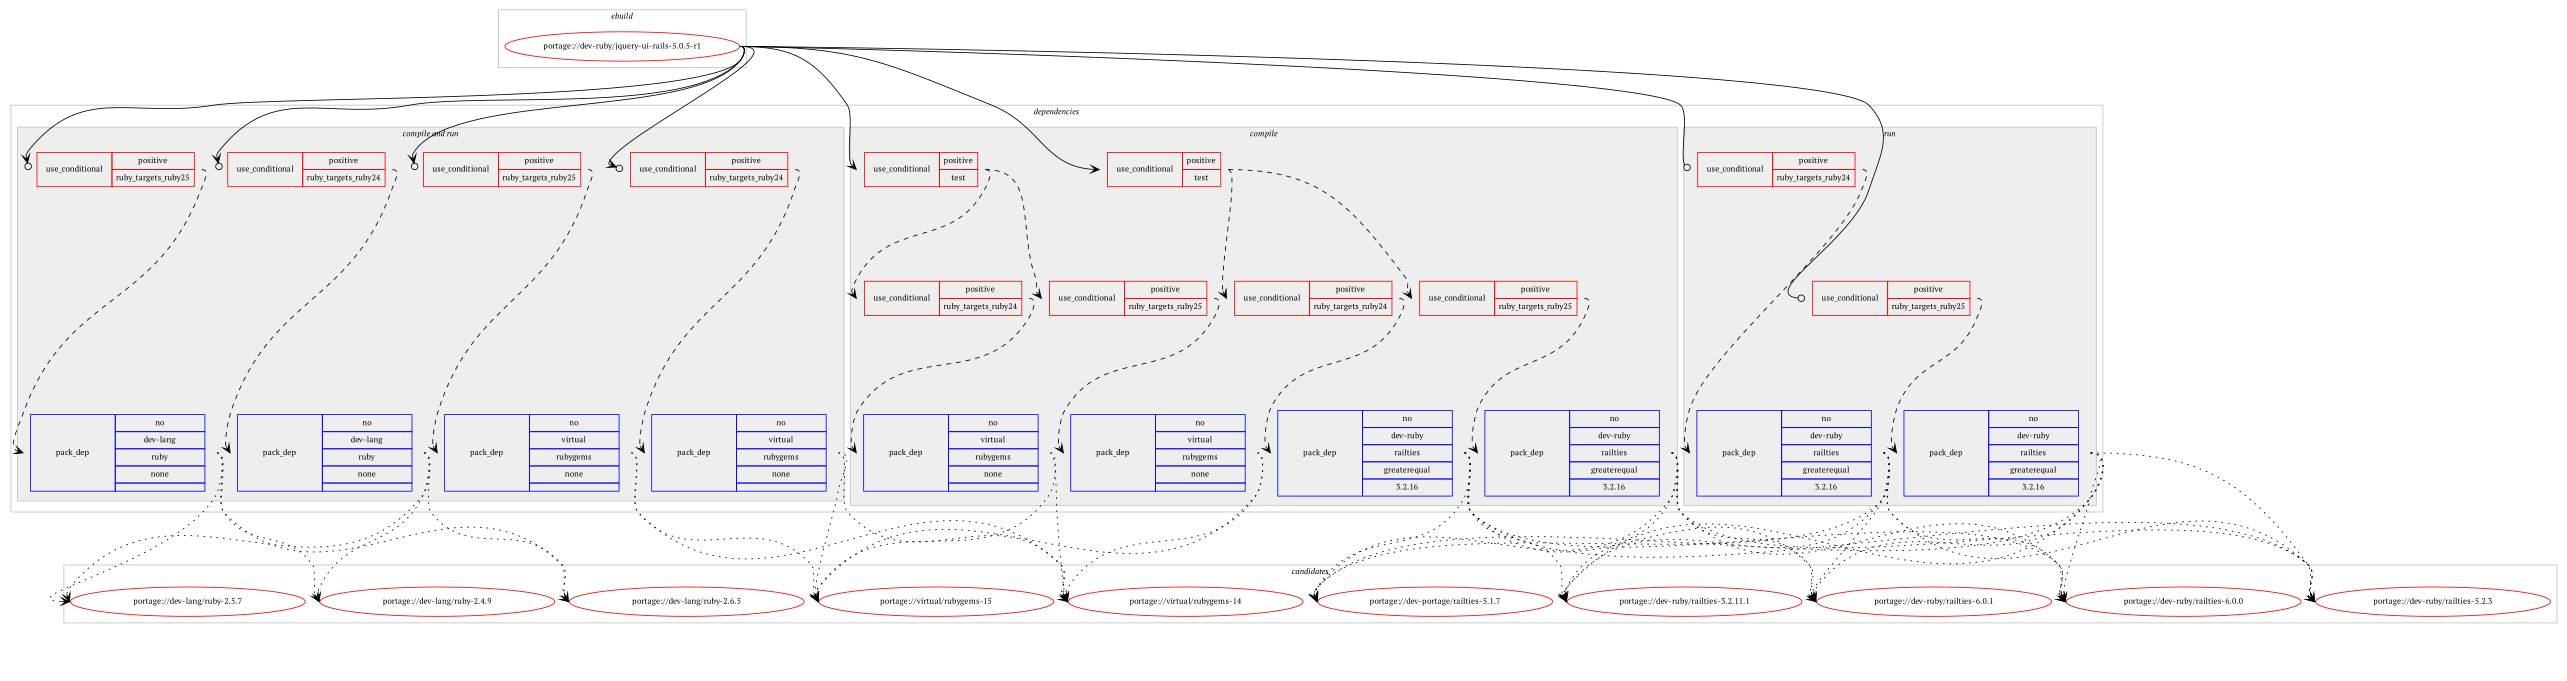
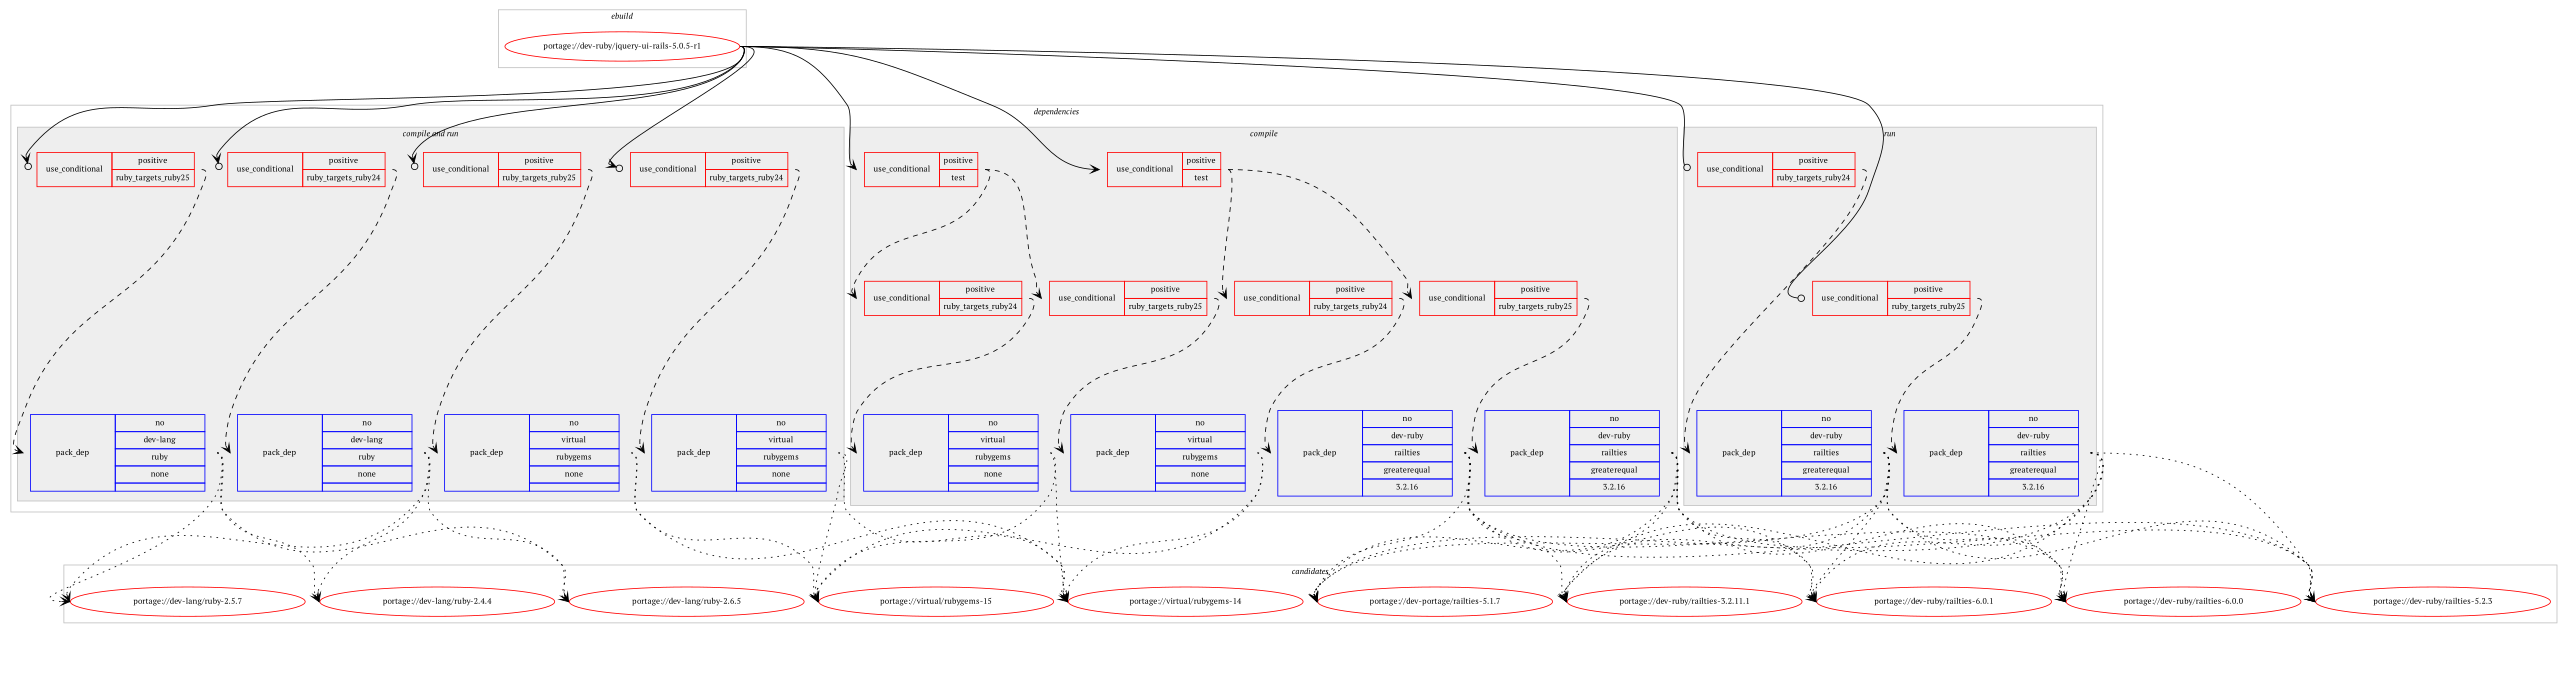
  digraph {
    compound=true
    concentrate=true
    fontname="PT Serif"
    fontsize=10
    newrank=true
    rankdir=TB
    ranksep=1.5
    node [color=red fontname="PT Serif" fontsize=10 shape=none]
    edge [arrowhead=vee fontname="PT Serif" headport=w style=dotted tailport=e weight=100]
    n1 [label="portage://dev-ruby/jquery-ui-rails-5.0.5-r1" width=4 shape=""]
    n2 [color=blue label=<<TABLE BORDER="0" CELLBORDER="1" CELLSPACING="0" CELLPADDING="4" WIDTH="220"><TR><TD ROWSPAN="6" CELLPADDING="30">pack_dep</TD></TR><TR><TD WIDTH="110">no</TD></TR><TR><TD>dev-ruby</TD></TR><TR><TD>railties</TD></TR><TR><TD>greaterequal</TD></TR><TR><TD>3.2.16</TD></TR></TABLE>>]
    n3 [label=<<TABLE BORDER="0" CELLBORDER="1" CELLSPACING="0" CELLPADDING="4"><TR><TD ROWSPAN="3" CELLPADDING="10">use_conditional</TD></TR><TR><TD>positive</TD></TR><TR><TD>ruby_targets_ruby24</TD></TR></TABLE>>]
    n4 [color=blue label=<<TABLE BORDER="0" CELLBORDER="1" CELLSPACING="0" CELLPADDING="4" WIDTH="220"><TR><TD ROWSPAN="6" CELLPADDING="30">pack_dep</TD></TR><TR><TD WIDTH="110">no</TD></TR><TR><TD>dev-ruby</TD></TR><TR><TD>railties</TD></TR><TR><TD>greaterequal</TD></TR><TR><TD>3.2.16</TD></TR></TABLE>>]
    n5 [label=<<TABLE BORDER="0" CELLBORDER="1" CELLSPACING="0" CELLPADDING="4"><TR><TD ROWSPAN="3" CELLPADDING="10">use_conditional</TD></TR><TR><TD>positive</TD></TR><TR><TD>ruby_targets_ruby25</TD></TR></TABLE>>]
    n6 [label=<<TABLE BORDER="0" CELLBORDER="1" CELLSPACING="0" CELLPADDING="4"><TR><TD ROWSPAN="3" CELLPADDING="10">use_conditional</TD></TR><TR><TD>positive</TD></TR><TR><TD>test</TD></TR></TABLE>>]
    n7 [color=blue label=<<TABLE BORDER="0" CELLBORDER="1" CELLSPACING="0" CELLPADDING="4" WIDTH="220"><TR><TD ROWSPAN="6" CELLPADDING="30">pack_dep</TD></TR><TR><TD WIDTH="110">no</TD></TR><TR><TD>virtual</TD></TR><TR><TD>rubygems</TD></TR><TR><TD>none</TD></TR><TR><TD></TD></TR></TABLE>>]
    n8 [label=<<TABLE BORDER="0" CELLBORDER="1" CELLSPACING="0" CELLPADDING="4"><TR><TD ROWSPAN="3" CELLPADDING="10">use_conditional</TD></TR><TR><TD>positive</TD></TR><TR><TD>ruby_targets_ruby24</TD></TR></TABLE>>]
    n9 [color=blue label=<<TABLE BORDER="0" CELLBORDER="1" CELLSPACING="0" CELLPADDING="4" WIDTH="220"><TR><TD ROWSPAN="6" CELLPADDING="30">pack_dep</TD></TR><TR><TD WIDTH="110">no</TD></TR><TR><TD>virtual</TD></TR><TR><TD>rubygems</TD></TR><TR><TD>none</TD></TR><TR><TD></TD></TR></TABLE>>]
    n10 [label=<<TABLE BORDER="0" CELLBORDER="1" CELLSPACING="0" CELLPADDING="4"><TR><TD ROWSPAN="3" CELLPADDING="10">use_conditional</TD></TR><TR><TD>positive</TD></TR><TR><TD>ruby_targets_ruby25</TD></TR></TABLE>>]
    n11 [label=<<TABLE BORDER="0" CELLBORDER="1" CELLSPACING="0" CELLPADDING="4"><TR><TD ROWSPAN="3" CELLPADDING="10">use_conditional</TD></TR><TR><TD>positive</TD></TR><TR><TD>test</TD></TR></TABLE>>]
    n12 [color=blue label=<<TABLE BORDER="0" CELLBORDER="1" CELLSPACING="0" CELLPADDING="4" WIDTH="220"><TR><TD ROWSPAN="6" CELLPADDING="30">pack_dep</TD></TR><TR><TD WIDTH="110">no</TD></TR><TR><TD>dev-lang</TD></TR><TR><TD>ruby</TD></TR><TR><TD>none</TD></TR><TR><TD></TD></TR></TABLE>>]
    n13 [label=<<TABLE BORDER="0" CELLBORDER="1" CELLSPACING="0" CELLPADDING="4"><TR><TD ROWSPAN="3" CELLPADDING="10">use_conditional</TD></TR><TR><TD>positive</TD></TR><TR><TD>ruby_targets_ruby24</TD></TR></TABLE>>]
    n14 [color=blue label=<<TABLE BORDER="0" CELLBORDER="1" CELLSPACING="0" CELLPADDING="4" WIDTH="220"><TR><TD ROWSPAN="6" CELLPADDING="30">pack_dep</TD></TR><TR><TD WIDTH="110">no</TD></TR><TR><TD>virtual</TD></TR><TR><TD>rubygems</TD></TR><TR><TD>none</TD></TR><TR><TD></TD></TR></TABLE>>]
    n15 [label=<<TABLE BORDER="0" CELLBORDER="1" CELLSPACING="0" CELLPADDING="4"><TR><TD ROWSPAN="3" CELLPADDING="10">use_conditional</TD></TR><TR><TD>positive</TD></TR><TR><TD>ruby_targets_ruby24</TD></TR></TABLE>>]
    n16 [color=blue label=<<TABLE BORDER="0" CELLBORDER="1" CELLSPACING="0" CELLPADDING="4" WIDTH="220"><TR><TD ROWSPAN="6" CELLPADDING="30">pack_dep</TD></TR><TR><TD WIDTH="110">no</TD></TR><TR><TD>dev-lang</TD></TR><TR><TD>ruby</TD></TR><TR><TD>none</TD></TR><TR><TD></TD></TR></TABLE>>]
    n17 [label=<<TABLE BORDER="0" CELLBORDER="1" CELLSPACING="0" CELLPADDING="4"><TR><TD ROWSPAN="3" CELLPADDING="10">use_conditional</TD></TR><TR><TD>positive</TD></TR><TR><TD>ruby_targets_ruby25</TD></TR></TABLE>>]
    n18 [color=blue label=<<TABLE BORDER="0" CELLBORDER="1" CELLSPACING="0" CELLPADDING="4" WIDTH="220"><TR><TD ROWSPAN="6" CELLPADDING="30">pack_dep</TD></TR><TR><TD WIDTH="110">no</TD></TR><TR><TD>virtual</TD></TR><TR><TD>rubygems</TD></TR><TR><TD>none</TD></TR><TR><TD></TD></TR></TABLE>>]
    n19 [label=<<TABLE BORDER="0" CELLBORDER="1" CELLSPACING="0" CELLPADDING="4"><TR><TD ROWSPAN="3" CELLPADDING="10">use_conditional</TD></TR><TR><TD>positive</TD></TR><TR><TD>ruby_targets_ruby25</TD></TR></TABLE>>]
    n20 [color=blue label=<<TABLE BORDER="0" CELLBORDER="1" CELLSPACING="0" CELLPADDING="4" WIDTH="220"><TR><TD ROWSPAN="6" CELLPADDING="30">pack_dep</TD></TR><TR><TD WIDTH="110">no</TD></TR><TR><TD>dev-ruby</TD></TR><TR><TD>railties</TD></TR><TR><TD>greaterequal</TD></TR><TR><TD>3.2.16</TD></TR></TABLE>>]
    n21 [label=<<TABLE BORDER="0" CELLBORDER="1" CELLSPACING="0" CELLPADDING="4"><TR><TD ROWSPAN="3" CELLPADDING="10">use_conditional</TD></TR><TR><TD>positive</TD></TR><TR><TD>ruby_targets_ruby24</TD></TR></TABLE>>]
    n22 [color=blue label=<<TABLE BORDER="0" CELLBORDER="1" CELLSPACING="0" CELLPADDING="4" WIDTH="220"><TR><TD ROWSPAN="6" CELLPADDING="30">pack_dep</TD></TR><TR><TD WIDTH="110">no</TD></TR><TR><TD>dev-ruby</TD></TR><TR><TD>railties</TD></TR><TR><TD>greaterequal</TD></TR><TR><TD>3.2.16</TD></TR></TABLE>>]
    n23 [label=<<TABLE BORDER="0" CELLBORDER="1" CELLSPACING="0" CELLPADDING="4"><TR><TD ROWSPAN="3" CELLPADDING="10">use_conditional</TD></TR><TR><TD>positive</TD></TR><TR><TD>ruby_targets_ruby25</TD></TR></TABLE>>]
    n24 [label="portage://dev-ruby/railties-3.2.11.1" width=4 shape=""]
    n25 [label="portage://dev-portage/railties-5.1.7" width=4 shape=""]
    n26 [label="portage://dev-ruby/railties-5.2.3" width=4 shape=""]
    n27 [label="portage://dev-ruby/railties-6.0.0" width=4 shape=""]
    n28 [label="portage://dev-ruby/railties-6.0.1" width=4 shape=""]
    n29 [label="portage://virtual/rubygems-14" width=4 shape=""]
    n30 [label="portage://virtual/rubygems-15" width=4 shape=""]
-   n31 [label="portage://dev-lang/ruby-2.4.9" width=4 shape=""]
+   n31 [label="portage://dev-lang/ruby-2.4.4" width=4 shape=""]
    n32 [label="portage://dev-lang/ruby-2.5.7" width=4 shape=""]
    n33 [label="portage://dev-lang/ruby-2.6.5" width=4 shape=""]
    subgraph cluster_1 {
      color=gray
      label=<<i>ebuild</i>>
      rank=same
      n1
    }
    subgraph cluster_2 {
      color=gray
      label=<<i>dependencies</i>>
      subgraph cluster_3 {
        color=gray
        fillcolor="#eeeeee"
        label=<<i>compile</i>>
        style=filled
        subgraph sub_4 {
          color=gray
          fillcolor="#eeeeee"
          label=<<i>compile</i>>
          style=filled
          n6
          subgraph sub_5 {
            color=gray
            fillcolor="#eeeeee"
            label=<<i>compile</i>>
            style=filled
            n3
            subgraph sub_6 {
              color=gray
              fillcolor="#eeeeee"
              label=<<i>compile</i>>
              style=filled
              n2
            }
          }
          subgraph sub_7 {
            color=gray
            fillcolor="#eeeeee"
            label=<<i>compile</i>>
            style=filled
            n5
            subgraph sub_8 {
              color=gray
              fillcolor="#eeeeee"
              label=<<i>compile</i>>
              style=filled
              n4
            }
          }
        }
        subgraph sub_9 {
          color=gray
          fillcolor="#eeeeee"
          label=<<i>compile</i>>
          style=filled
          n11
          subgraph sub_10 {
            color=gray
            fillcolor="#eeeeee"
            label=<<i>compile</i>>
            style=filled
            n8
            subgraph sub_11 {
              color=gray
              fillcolor="#eeeeee"
              label=<<i>compile</i>>
              style=filled
              n7
            }
          }
          subgraph sub_12 {
            color=gray
            fillcolor="#eeeeee"
            label=<<i>compile</i>>
            style=filled
            n10
            subgraph sub_13 {
              color=gray
              fillcolor="#eeeeee"
              label=<<i>compile</i>>
              style=filled
              n9
            }
          }
        }
      }
      subgraph cluster_14 {
        color=gray
        fillcolor="#eeeeee"
        label=<<i>compile and run</i>>
        style=filled
        subgraph sub_15 {
          color=gray
          fillcolor="#eeeeee"
          label=<<i>compile and run</i>>
          style=filled
          n13
          subgraph sub_16 {
            color=gray
            fillcolor="#eeeeee"
            label=<<i>compile and run</i>>
            style=filled
            n12
          }
        }
        subgraph sub_17 {
          color=gray
          fillcolor="#eeeeee"
          label=<<i>compile and run</i>>
          style=filled
          n15
          subgraph sub_18 {
            color=gray
            fillcolor="#eeeeee"
            label=<<i>compile and run</i>>
            style=filled
            n14
          }
        }
        subgraph sub_19 {
          color=gray
          fillcolor="#eeeeee"
          label=<<i>compile and run</i>>
          style=filled
          n17
          subgraph sub_20 {
            color=gray
            fillcolor="#eeeeee"
            label=<<i>compile and run</i>>
            style=filled
            n16
          }
        }
        subgraph sub_21 {
          color=gray
          fillcolor="#eeeeee"
          label=<<i>compile and run</i>>
          style=filled
          n19
          subgraph sub_22 {
            color=gray
            fillcolor="#eeeeee"
            label=<<i>compile and run</i>>
            style=filled
            n18
          }
        }
      }
      subgraph cluster_23 {
        color=gray
        fillcolor="#eeeeee"
        label=<<i>run</i>>
        style=filled
        subgraph sub_24 {
          color=gray
          fillcolor="#eeeeee"
          label=<<i>run</i>>
          style=filled
          n21
          subgraph sub_25 {
            color=gray
            fillcolor="#eeeeee"
            label=<<i>run</i>>
            style=filled
            n20
          }
        }
        subgraph sub_26 {
          color=gray
          fillcolor="#eeeeee"
          label=<<i>run</i>>
          style=filled
          n23
          subgraph sub_27 {
            color=gray
            fillcolor="#eeeeee"
            label=<<i>run</i>>
            style=filled
            n22
          }
        }
      }
    }
    subgraph cluster_28 {
      color=gray
      label=<<i>candidates</i>>
      rank=same
      subgraph sub_29 {
        color=black
        label=<<i>candidates</i>>
        nodesep=1
        rank=same
        n24
        n25
        n26
        n27
        n28
      }
      subgraph sub_30 {
        color=black
        label=<<i>candidates</i>>
        nodesep=1
        rank=same
        n24
        n25
        n26
        n27
        n28
      }
      subgraph sub_31 {
        color=black
        label=<<i>candidates</i>>
        nodesep=1
        rank=same
        n29
        n30
      }
      subgraph sub_32 {
        color=black
        label=<<i>candidates</i>>
        nodesep=1
        rank=same
        n29
        n30
      }
      subgraph sub_33 {
        color=black
        label=<<i>candidates</i>>
        nodesep=1
        rank=same
        n31
        n32
        n33
      }
      subgraph sub_34 {
        color=black
        label=<<i>candidates</i>>
        nodesep=1
        rank=same
        n29
        n30
      }
      subgraph sub_35 {
        color=black
        label=<<i>candidates</i>>
        nodesep=1
        rank=same
        n31
        n32
        n33
      }
      subgraph sub_36 {
        color=black
        label=<<i>candidates</i>>
        nodesep=1
        rank=same
        n29
        n30
      }
      subgraph sub_37 {
        color=black
        label=<<i>candidates</i>>
        nodesep=1
        rank=same
        n24
        n25
        n26
        n27
        n28
      }
      subgraph sub_38 {
        color=black
        label=<<i>candidates</i>>
        nodesep=1
        rank=same
        n24
        n25
        n26
        n27
        n28
      }
    }
    n1 -> n6 [style=solid weight=20]
    n1 -> n11 [style=solid weight=20]
    n1 -> n13 [arrowhead=odotvee style=solid weight=20]
    n1 -> n15 [arrowhead=odotvee style=solid weight=20]
    n1 -> n17 [arrowhead=odotvee style=solid weight=20]
    n1 -> n19 [arrowhead=odotvee style=solid weight=20]
    n1 -> n21 [arrowhead=odot style=solid weight=20]
    n1 -> n23 [arrowhead=odot style=solid weight=20]
    n2 -> n24
    n2 -> n25
    n2 -> n26
    n2 -> n27
    n2 -> n28
    n3 -> n2 [style=dashed weight=20]
    n4 -> n24
    n4 -> n25
    n4 -> n26
    n4 -> n27
    n4 -> n28
    n5 -> n4 [style=dashed weight=20]
    n6 -> n3 [style=dashed weight=20]
    n6 -> n5 [style=dashed weight=20]
    n7 -> n29
    n7 -> n30
    n8 -> n7 [style=dashed weight=20]
    n9 -> n29
    n9 -> n30
    n10 -> n9 [style=dashed weight=20]
    n11 -> n8 [style=dashed weight=20]
    n11 -> n10 [style=dashed weight=20]
    n12 -> n31
    n12 -> n32
    n12 -> n33
    n13 -> n12 [style=dashed weight=20]
    n14 -> n29
    n14 -> n30
    n15 -> n14 [style=dashed weight=20]
    n16 -> n31
    n16 -> n32
    n16 -> n33
    n17 -> n16 [style=dashed weight=20]
    n18 -> n29
    n18 -> n30
    n19 -> n18 [style=dashed weight=20]
    n20 -> n24
    n20 -> n25
    n20 -> n26
    n20 -> n27
    n20 -> n28
    n21 -> n20 [style=dashed weight=20]
    n22 -> n24
    n22 -> n25
    n22 -> n26
    n22 -> n27
    n22 -> n28
    n23 -> n22 [style=dashed weight=20]
  }
